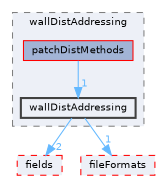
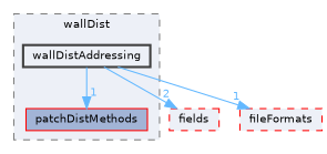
  digraph {
    compound=true
    node [color=red fillcolor="#edf0f7" fontname=Helvetica fontsize=10 shape=box style="filled,dashed"]
    edge [color=steelblue1 fontcolor=steelblue1 fontname=Helvetica fontsize=10 headlabel=1 labeldistance=1.5 labelfontname=Helvetica labelfontsize=10]
    n1 [fillcolor="#a2b4d6" height=0.2 label=patchDistMethods style=filled width=0.4]
    n2 [color=grey25 height=0.2 label=wallDistAddressing style="filled,bold" width=0.4]
    n3 [height=0.2 label=fields width=0.4]
    n4 [height=0.2 label=fileFormats width=0.4]
    subgraph cluster_1 {
      bgcolor="#edf0f7"
      fontname=Helvetica
      fontsize=10
-     label=wallDistAddressing
+     label=wallDist
      pencolor=grey50
      style="filled,dashed"
      n1
      n2
    }
-   n1 -> n2
+   n2 -> n1
    n2 -> n3 [headlabel=2]
    n2 -> n4
  }
